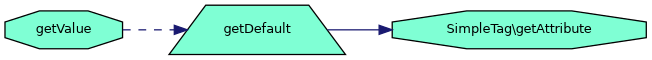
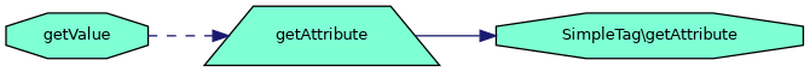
  digraph {
    rankdir=LR
    fontname="DejaVu Sans"
    node [color=black fillcolor=aquamarine fontname="DejaVu Sans" fontsize=10 shape=octagon style=filled]
    edge [color=midnightblue fontname="DejaVu Sans" fontsize=10 labelfontname=Helvetica labelfontsize=10]
    n1 [fontcolor=black height=0.2 label=getValue width=0.4]
-   n2 [height=0.2 label=getDefault shape=trapezium width=0.4]
+   n2 [height=0.2 label=getAttribute shape=trapezium width=0.4]
    n3 [height=0.2 label="SimpleTag\\getAttribute" width=0.4]
    n1 -> n2 [style=dashed]
    n2 -> n3 [style=solid]
  }
